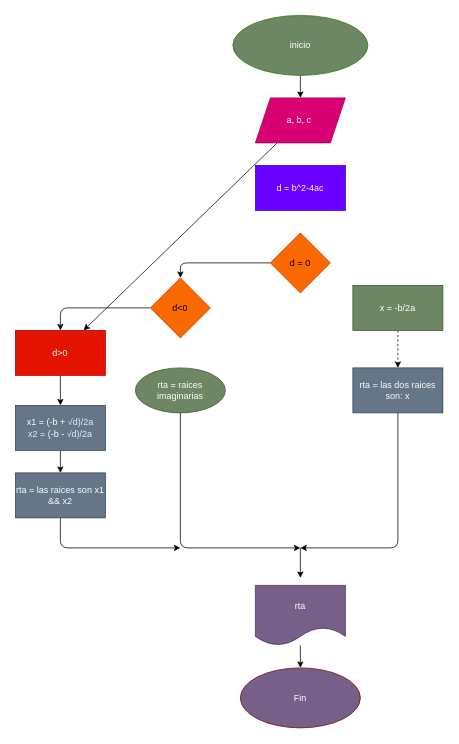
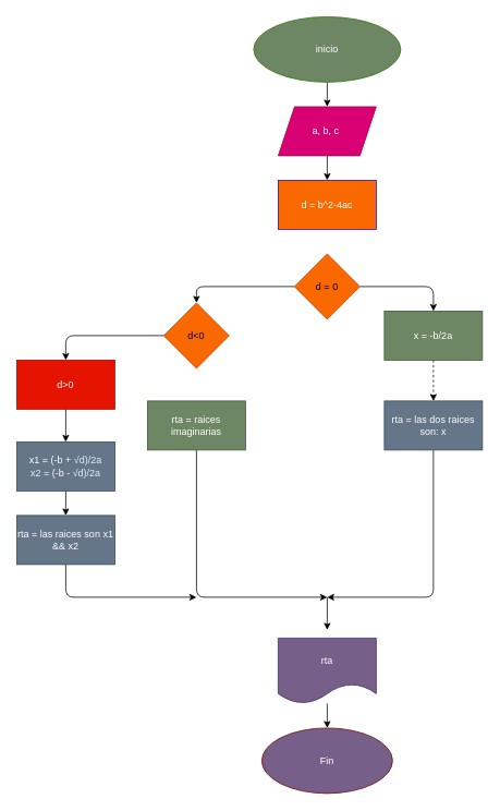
  <mxCell id="0" />
  <mxCell id="1" parent="0" />
  <mxCell id="2" value="" style="edgeStyle=none;html=1;" parent="1" source="3" target="5" edge="1"><mxGeometry relative="1" as="geometry" /></mxCell>
  <mxCell id="3" value="inicio" style="ellipse;whiteSpace=wrap;html=1;fillColor=#6d8764;fontColor=#ffffff;strokeColor=#2D7600;" parent="1" vertex="1"><mxGeometry x="310" y="20" width="180" height="80" as="geometry" /></mxCell>
- <mxCell id="4" value="" style="edgeStyle=none;html=1;" parent="1" source="5" target="15" edge="1"><mxGeometry relative="1" as="geometry" /></mxCell>
+ <mxCell id="4" value="" style="edgeStyle=none;html=1;" parent="1" source="5" target="6" edge="1"><mxGeometry relative="1" as="geometry" /></mxCell>
  <mxCell id="5" value="a, b, c&amp;nbsp;" style="shape=parallelogram;perimeter=parallelogramPerimeter;whiteSpace=wrap;html=1;fixedSize=1;fillColor=#d80073;fontColor=#ffffff;strokeColor=#A50040;" parent="1" vertex="1"><mxGeometry x="340" y="130" width="120" height="60" as="geometry" /></mxCell>
- <mxCell id="6" value="d = b^2-4ac" style="whiteSpace=wrap;html=1;fillColor=#6a00ff;fontColor=#ffffff;strokeColor=#3700CC;" parent="1" vertex="1"><mxGeometry x="340" y="220" width="120" height="60" as="geometry" /></mxCell>
+ <mxCell id="6" value="d = b^2-4ac" style="whiteSpace=wrap;html=1;fillColor=#fa6800;fontColor=#ffffff;strokeColor=#3700CC;" parent="1" vertex="1"><mxGeometry x="340" y="220" width="120" height="60" as="geometry" /></mxCell>
  <mxCell id="7" value="" style="edgeStyle=none;html=1;" parent="1" source="9" target="11" edge="1"><mxGeometry relative="1" as="geometry"><Array as="points"><mxPoint x="240" y="350" /></Array></mxGeometry></mxCell>
+ <mxCell id="8" value="" style="edgeStyle=none;html=1;" parent="1" source="9" target="13" edge="1"><mxGeometry relative="1" as="geometry"><Array as="points"><mxPoint x="530" y="350" /></Array></mxGeometry></mxCell>
  <mxCell id="9" value="d = 0" style="rhombus;whiteSpace=wrap;html=1;fillColor=#fa6800;fontColor=#000000;strokeColor=#C73500;" parent="1" vertex="1"><mxGeometry x="360" y="310" width="80" height="80" as="geometry" /></mxCell>
  <mxCell id="10" value="" style="edgeStyle=none;html=1;" parent="1" source="11" target="15" edge="1"><mxGeometry relative="1" as="geometry"><mxPoint x="80" y="440" as="targetPoint" /><Array as="points"><mxPoint x="80" y="410" /></Array></mxGeometry></mxCell>
  <mxCell id="11" value="d&amp;lt;0" style="rhombus;whiteSpace=wrap;html=1;fillColor=#fa6800;fontColor=#000000;strokeColor=#C73500;" parent="1" vertex="1"><mxGeometry x="200" y="370" width="80" height="80" as="geometry" /></mxCell>
  <mxCell id="12" value="" style="edgeStyle=none;html=1;fontSize=12;dashed=1;" parent="1" source="13" target="23" edge="1"><mxGeometry relative="1" as="geometry" /></mxCell>
  <mxCell id="13" value="x = -b/2a" style="whiteSpace=wrap;html=1;fillColor=#6d8764;fontColor=#ffffff;strokeColor=#3A5431;" parent="1" vertex="1"><mxGeometry x="470" y="380" width="120" height="60" as="geometry" /></mxCell>
  <mxCell id="14" value="" style="edgeStyle=none;html=1;" parent="1" source="15" target="17" edge="1"><mxGeometry relative="1" as="geometry" /></mxCell>
  <mxCell id="15" value="d&amp;gt;0" style="rounded=0;whiteSpace=wrap;html=1;fillColor=#e51400;fontColor=#ffffff;strokeColor=#B20000;" parent="1" vertex="1"><mxGeometry x="20" y="440" width="120" height="60" as="geometry" /></mxCell>
  <mxCell id="16" value="" style="edgeStyle=none;html=1;fontSize=12;" parent="1" source="17" target="19" edge="1"><mxGeometry relative="1" as="geometry" /></mxCell>
  <mxCell id="17" value="&lt;font style=&quot;font-size: 12px;&quot;&gt;x1 = (-b +&amp;nbsp;&lt;span style=&quot;color: rgb(226, 238, 255); font-family: &amp;quot;Google Sans&amp;quot;, arial, sans-serif; text-align: left;&quot;&gt;√d)/2a&lt;br&gt;x2 =&amp;nbsp;&lt;/span&gt;(-b -&amp;nbsp;&lt;span style=&quot;color: rgb(226, 238, 255); font-family: &amp;quot;Google Sans&amp;quot;, arial, sans-serif; text-align: left;&quot;&gt;√d)/2a&lt;/span&gt;&lt;span style=&quot;color: rgb(226, 238, 255); font-family: &amp;quot;Google Sans&amp;quot;, arial, sans-serif; text-align: left;&quot;&gt;&lt;br&gt;&lt;/span&gt;&lt;/font&gt;" style="rounded=0;whiteSpace=wrap;html=1;fillColor=#647687;fontColor=#ffffff;strokeColor=#314354;" parent="1" vertex="1"><mxGeometry x="20" y="540" width="120" height="60" as="geometry" /></mxCell>
  <mxCell id="18" style="edgeStyle=none;html=1;fontSize=12;" parent="1" source="19" edge="1"><mxGeometry relative="1" as="geometry"><mxPoint x="240" y="730" as="targetPoint" /><Array as="points"><mxPoint x="80" y="730" /></Array></mxGeometry></mxCell>
  <mxCell id="19" value="rta = las raices son x1 &amp;amp;&amp;amp; x2" style="whiteSpace=wrap;html=1;rounded=0;fillColor=#647687;fontColor=#ffffff;strokeColor=#314354;" parent="1" vertex="1"><mxGeometry x="20" y="630" width="120" height="60" as="geometry" /></mxCell>
  <mxCell id="20" style="edgeStyle=none;html=1;fontSize=12;" parent="1" source="21" edge="1"><mxGeometry relative="1" as="geometry"><mxPoint x="400" y="730" as="targetPoint" /><Array as="points"><mxPoint x="240" y="730" /></Array></mxGeometry></mxCell>
- <mxCell id="21" value="rta = raices imaginarias" style="ellipse;whiteSpace=wrap;html=1;fillColor=#6d8764;fontColor=#ffffff;strokeColor=#3A5431;" parent="1" vertex="1"><mxGeometry x="180" y="490" width="120" height="60" as="geometry" /></mxCell>
+ <mxCell id="21" value="rta = raices imaginarias" style="whiteSpace=wrap;html=1;fillColor=#6d8764;fontColor=#ffffff;strokeColor=#3A5431;" parent="1" vertex="1"><mxGeometry x="180" y="490" width="120" height="60" as="geometry" /></mxCell>
  <mxCell id="22" style="edgeStyle=none;html=1;fontSize=12;" parent="1" source="23" edge="1"><mxGeometry relative="1" as="geometry"><mxPoint x="400" y="730" as="targetPoint" /><Array as="points"><mxPoint x="530" y="730" /></Array></mxGeometry></mxCell>
  <mxCell id="23" value="rta = las dos raices son: x" style="whiteSpace=wrap;html=1;fillColor=#647687;fontColor=#ffffff;strokeColor=#314354;" parent="1" vertex="1"><mxGeometry x="470" y="490" width="120" height="60" as="geometry" /></mxCell>
  <mxCell id="24" value="" style="endArrow=classic;html=1;fontSize=12;" parent="1" edge="1"><mxGeometry width="50" height="50" relative="1" as="geometry"><mxPoint x="400" y="730" as="sourcePoint" /><mxPoint x="400" y="770" as="targetPoint" /></mxGeometry></mxCell>
  <mxCell id="25" value="" style="edgeStyle=none;html=1;fontSize=12;" parent="1" source="26" target="27" edge="1"><mxGeometry relative="1" as="geometry" /></mxCell>
  <mxCell id="26" value="rta" style="shape=document;whiteSpace=wrap;html=1;boundedLbl=1;labelBackgroundColor=none;fontSize=12;fillColor=#76608a;fontColor=#ffffff;strokeColor=#432D57;" parent="1" vertex="1"><mxGeometry x="340" y="780" width="120" height="80" as="geometry" /></mxCell>
  <mxCell id="27" value="Fin" style="ellipse;whiteSpace=wrap;html=1;labelBackgroundColor=none;fillColor=#76608a;fontColor=#ffffff;strokeColor=#6F0000;" parent="1" vertex="1"><mxGeometry x="320" y="890" width="160" height="80" as="geometry" /></mxCell>
